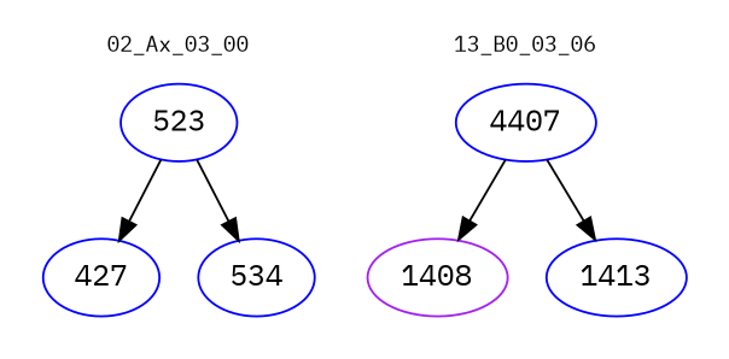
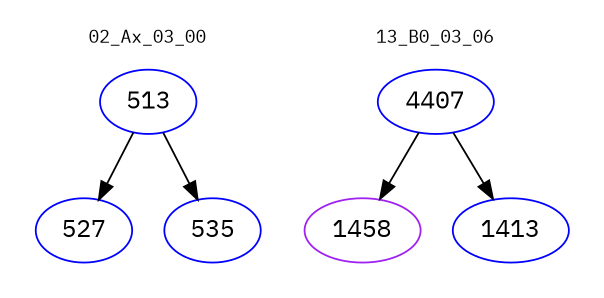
  digraph {
    fontname="IBM Plex Mono"
    node [color=blue fontname="IBM Plex Mono"]
    edge [color=black fontname="IBM Plex Mono"]
-   n1 [label=523]
-   n2 [label=427]
-   n3 [label=534]
+   n1 [label=513]
+   n2 [label=527]
+   n3 [label=535]
    n4 [label=4407]
-   n5 [color=purple label=1408]
+   n5 [color=purple label=1458]
    n6 [label=1413]
    subgraph cluster_1 {
      color=white
      fontsize=10
      label="02_Ax_03_00"
      n1
      n2
      n3
    }
    subgraph cluster_2 {
      color=white
      fontsize=10
      label="13_B0_03_06"
      n4
      n5
      n6
    }
    n1 -> n2
    n1 -> n3
    n4 -> n5
    n4 -> n6
  }
